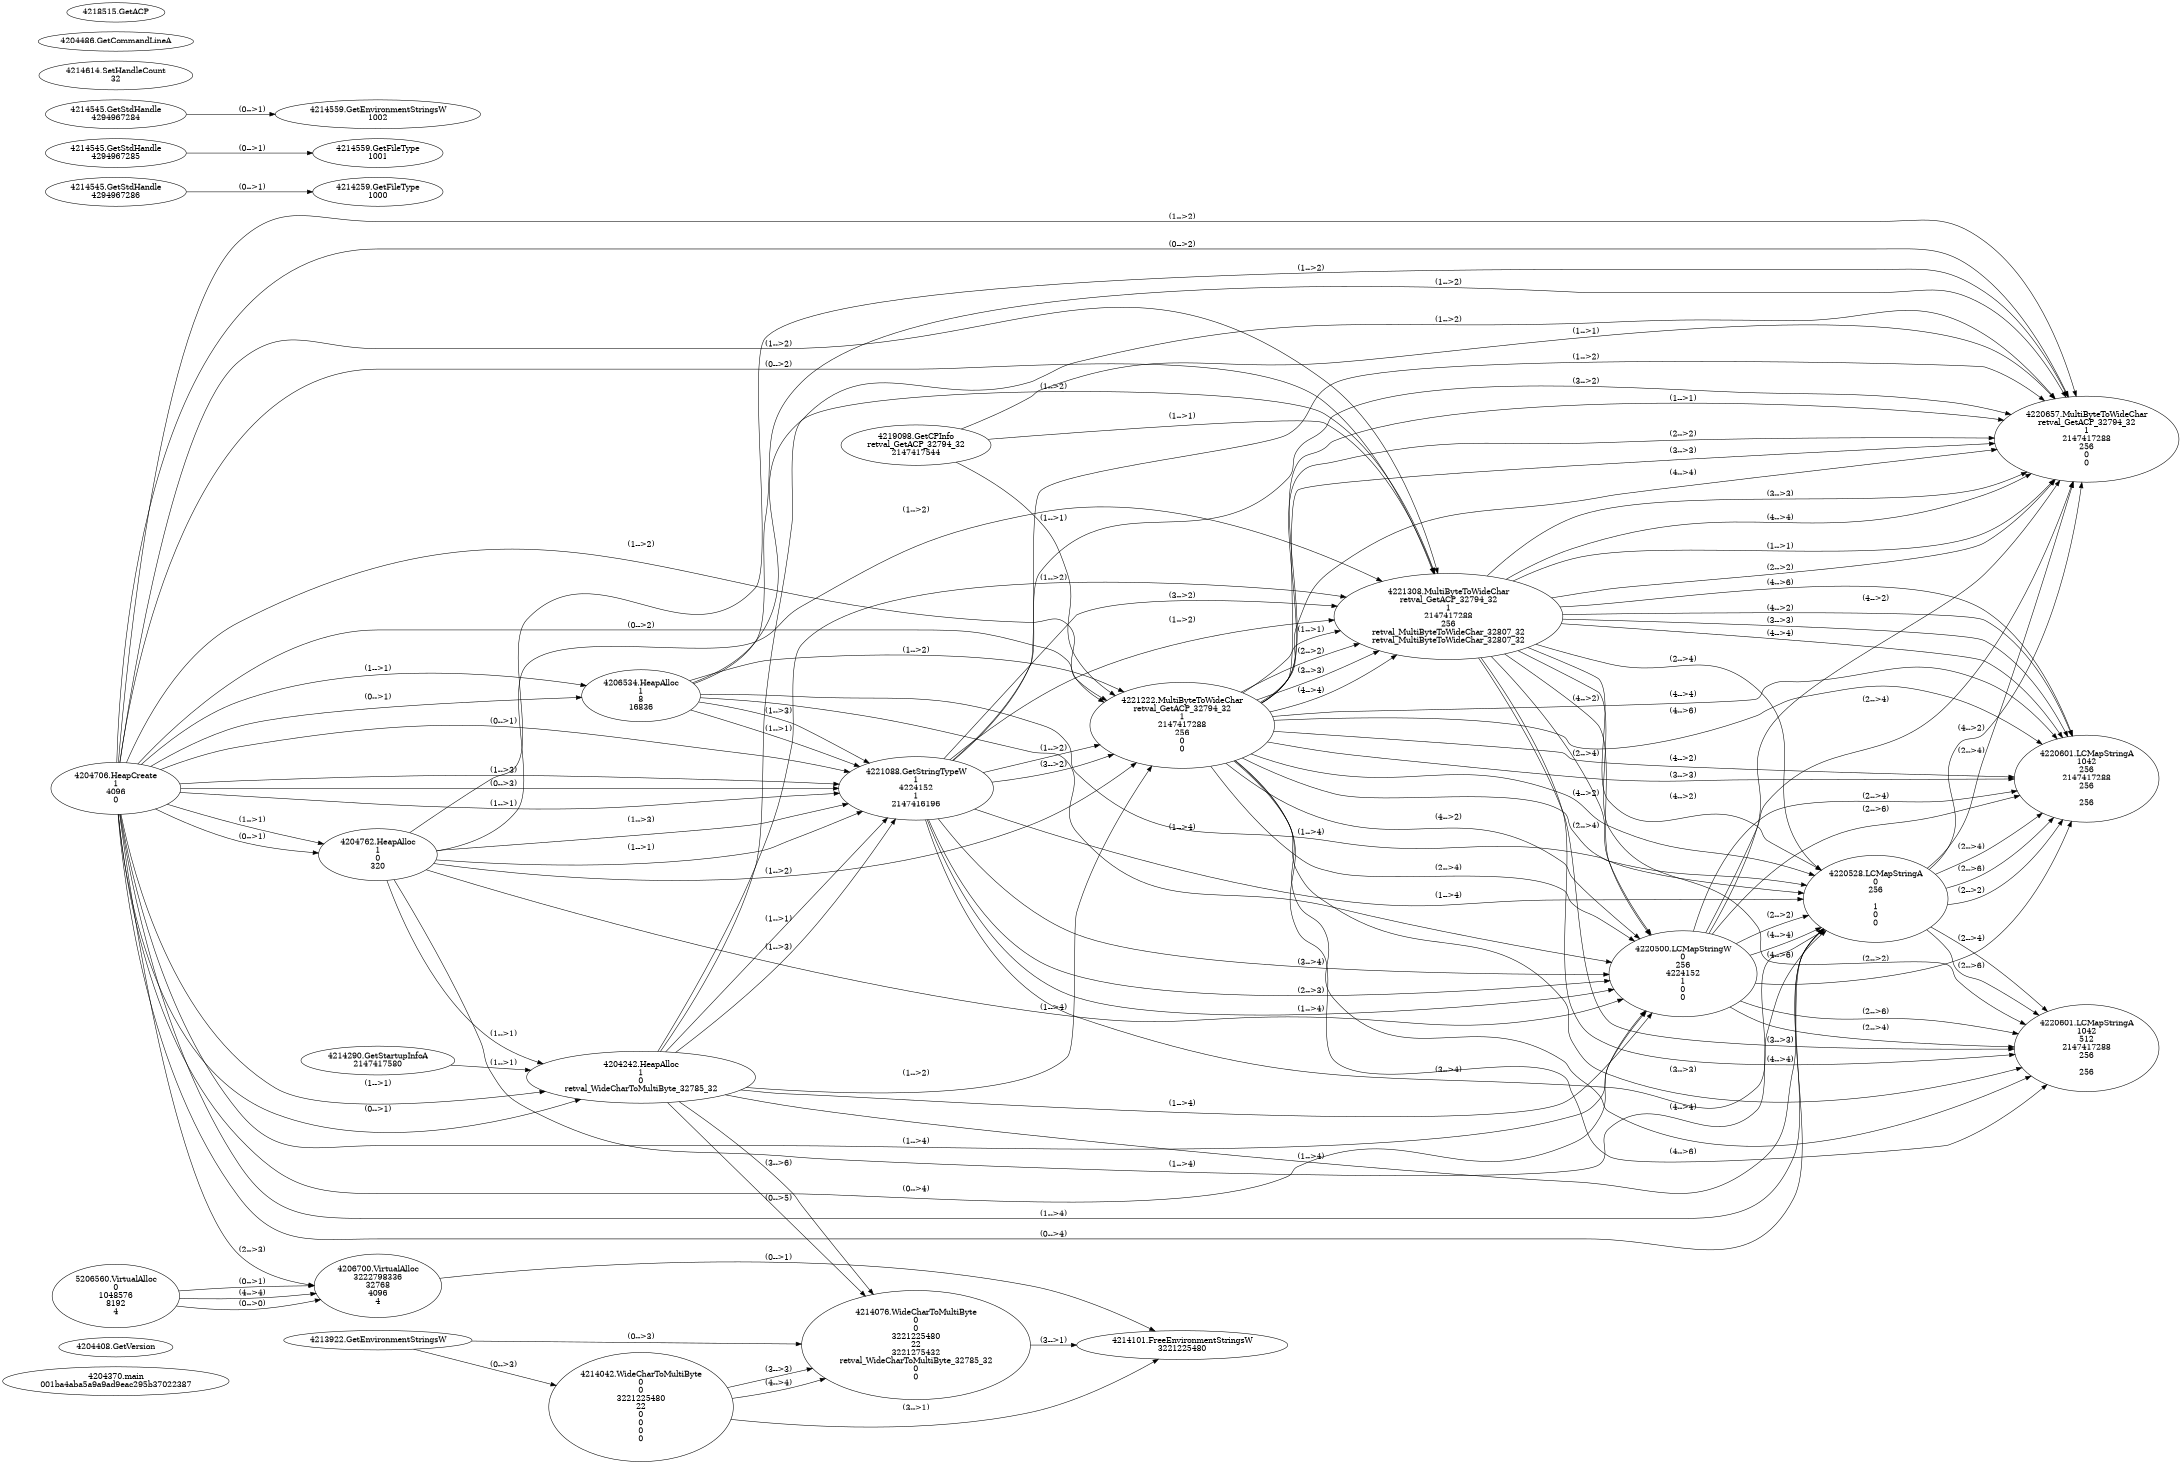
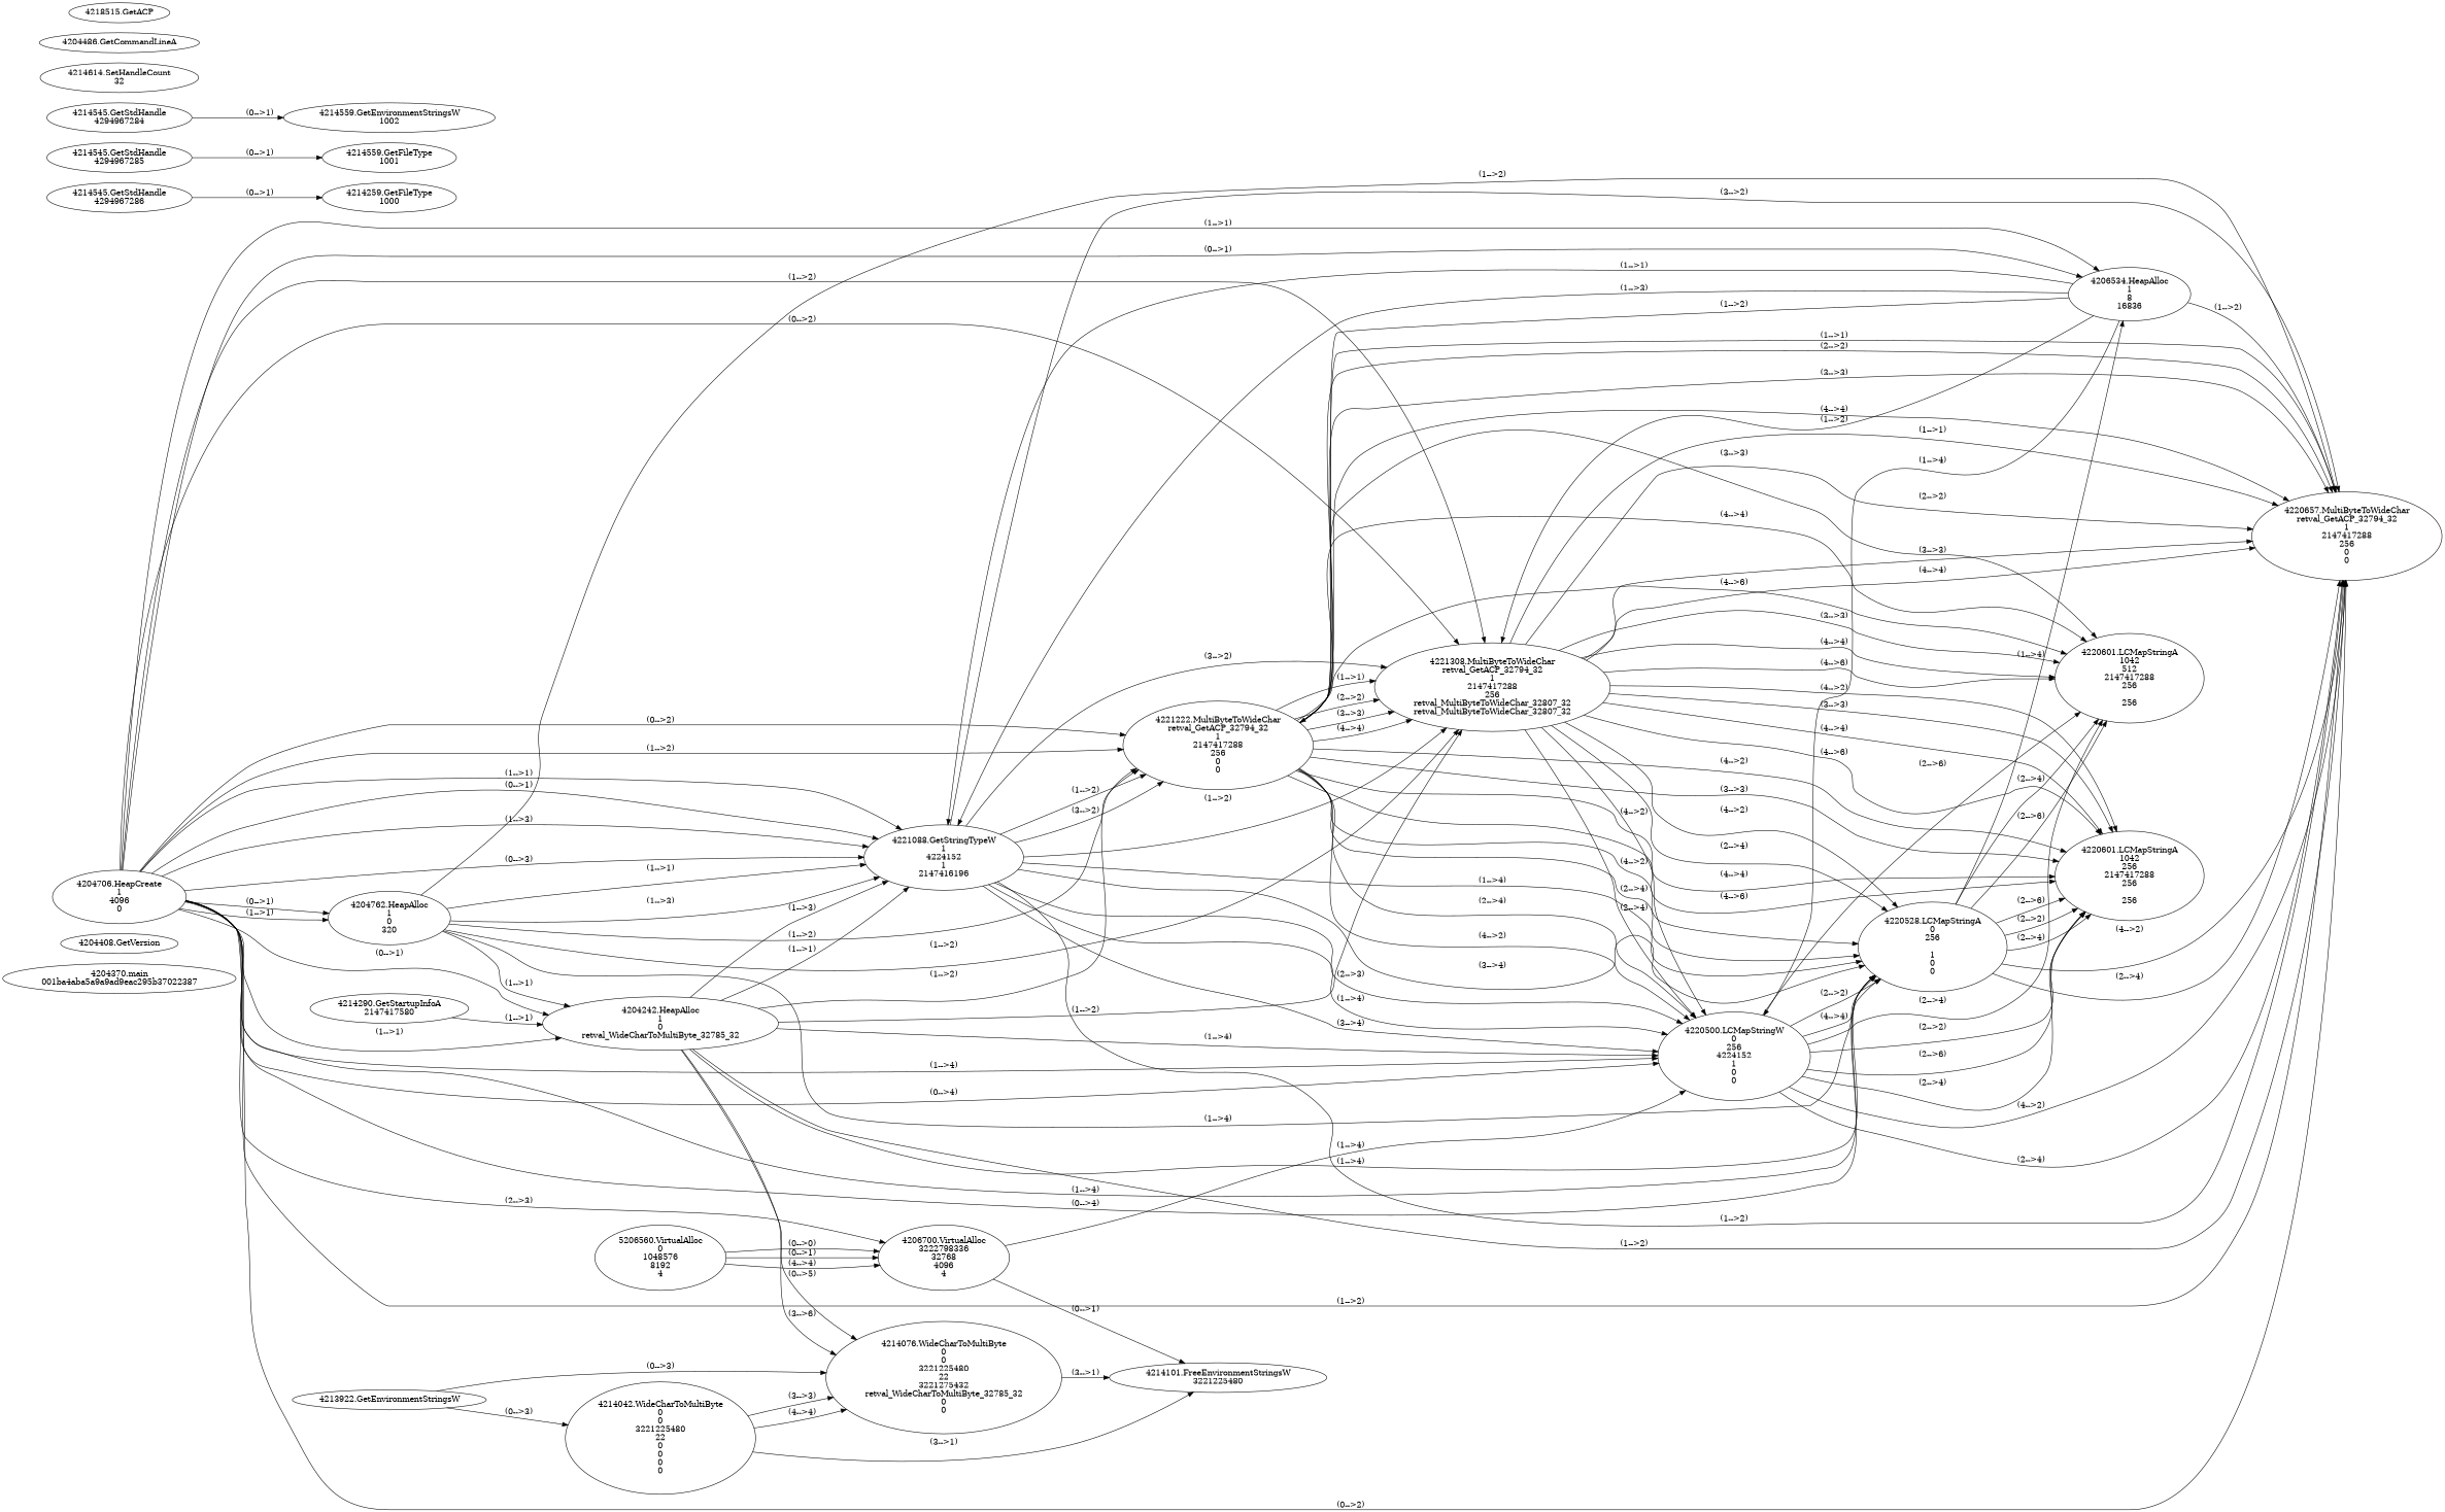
  digraph {
    rankdir=LR
    n1 [label="4204370.main\n001ba4aba5a9a9ad9eac295b37022387"]
    n2 [label="4204408.GetVersion\n"]
    n3 [label="4204706.HeapCreate\n1\n4096\n0"]
    n4 [label="4204762.HeapAlloc\n1\n0\n320"]
    n5 [label="4206534.HeapAlloc\n1\n8\n16836"]
    n6 [label="4206700.VirtualAlloc\n3222798336\n32768\n4096\n4"]
    n7 [label="4204242.HeapAlloc\n1\n0\nretval_WideCharToMultiByte_32785_32"]
    n8 [label="4221088.GetStringTypeW\n1\n4224152\n1\n2147416196"]
    n9 [label="4221222.MultiByteToWideChar\nretval_GetACP_32794_32\n1\n2147417288\n256\n0\n0"]
    n10 [label="4221308.MultiByteToWideChar\nretval_GetACP_32794_32\n1\n2147417288\n256\nretval_MultiByteToWideChar_32807_32\nretval_MultiByteToWideChar_32807_32"]
    n11 [label="4220500.LCMapStringW\n0\n256\n4224152\n1\n0\n0"]
    n12 [label="4220528.LCMapStringA\n0\n256\n\n1\n0\n0"]
    n13 [label="4220657.MultiByteToWideChar\nretval_GetACP_32794_32\n1\n2147417288\n256\n0\n0"]
    n14 [label="4214101.FreeEnvironmentStringsW\n3221225480"]
    n15 [label="4214076.WideCharToMultiByte\n0\n0\n3221225480\n22\n3221275432\nretval_WideCharToMultiByte_32785_32\n0\n0"]
    n16 [label="4220601.LCMapStringA\n1042\n512\n2147417288\n256\n\n256"]
    n17 [label="4220601.LCMapStringA\n1042\n256\n2147417288\n256\n\n256"]
    n18 [label="5206560.VirtualAlloc\n0\n1048576\n8192\n4"]
    n19 [label="4214290.GetStartupInfoA\n2147417580"]
    n20 [label="4214545.GetStdHandle\n4294967286"]
    n21 [label="4214259.GetFileType\n1000"]
    n22 [label="4214545.GetStdHandle\n4294967285"]
    n23 [label="4214559.GetFileType\n1001"]
    n24 [label="4214545.GetStdHandle\n4294967284"]
    n25 [label="4214559.GetEnvironmentStringsW\n1002"]
    n26 [label="4214614.SetHandleCount\n32"]
    n27 [label="4204486.GetCommandLineA\n"]
    n28 [label="4213922.GetEnvironmentStringsW\n"]
    n29 [label="4214042.WideCharToMultiByte\n0\n0\n3221225480\n22\n0\n0\n0\n0"]
    n30 [label="4218515.GetACP\n"]
-   n31 [label="4219098.GetCPInfo\nretval_GetACP_32794_32\n2147417544"]
    n3 -> n4 [label="(1-->1)"]
    n3 -> n4 [label="(0-->1)"]
    n3 -> n5 [label="(1-->1)"]
    n3 -> n5 [label="(0-->1)"]
    n3 -> n6 [label="(2-->3)"]
    n3 -> n7 [label="(1-->1)"]
    n3 -> n7 [label="(0-->1)"]
    n3 -> n8 [label="(1-->1)"]
    n3 -> n8 [label="(0-->1)"]
    n3 -> n8 [label="(1-->3)"]
    n3 -> n8 [label="(0-->3)"]
    n3 -> n9 [label="(1-->2)"]
    n3 -> n9 [label="(0-->2)"]
    n3 -> n10 [label="(1-->2)"]
    n3 -> n10 [label="(0-->2)"]
    n3 -> n11 [label="(1-->4)"]
    n3 -> n11 [label="(0-->4)"]
    n3 -> n12 [label="(1-->4)"]
    n3 -> n12 [label="(0-->4)"]
    n3 -> n13 [label="(1-->2)"]
    n3 -> n13 [label="(0-->2)"]
    n4 -> n7 [label="(1-->1)"]
    n4 -> n8 [label="(1-->1)"]
    n4 -> n8 [label="(1-->3)"]
    n4 -> n9 [label="(1-->2)"]
    n4 -> n10 [label="(1-->2)"]
-   n4 -> n11 [label="(1-->4)"]
+   n6 -> n11 [label="(1-->4)"]
    n4 -> n12 [label="(1-->4)"]
    n4 -> n13 [label="(1-->2)"]
    n5 -> n8 [label="(1-->1)"]
    n5 -> n8 [label="(1-->3)"]
    n5 -> n9 [label="(1-->2)"]
    n5 -> n10 [label="(1-->2)"]
    n5 -> n11 [label="(1-->4)"]
-   n5 -> n12 [label="(1-->4)"]
+   n12 -> n5 [label="(1-->4)"]
    n5 -> n13 [label="(1-->2)"]
    n6 -> n14 [label="(0-->1)"]
    n7 -> n8 [label="(1-->1)"]
    n7 -> n8 [label="(1-->3)"]
    n7 -> n9 [label="(1-->2)"]
    n7 -> n10 [label="(1-->2)"]
    n7 -> n11 [label="(1-->4)"]
    n7 -> n12 [label="(1-->4)"]
    n7 -> n13 [label="(1-->2)"]
    n7 -> n15 [label="(0-->5)"]
    n7 -> n15 [label="(3-->6)"]
    n8 -> n9 [label="(1-->2)"]
    n8 -> n9 [label="(3-->2)"]
    n8 -> n10 [label="(1-->2)"]
    n8 -> n10 [label="(3-->2)"]
    n8 -> n11 [label="(2-->3)"]
    n8 -> n11 [label="(1-->4)"]
    n8 -> n11 [label="(3-->4)"]
    n8 -> n12 [label="(1-->4)"]
    n8 -> n12 [label="(3-->4)"]
    n8 -> n13 [label="(1-->2)"]
    n8 -> n13 [label="(3-->2)"]
    n9 -> n10 [label="(1-->1)"]
    n9 -> n10 [label="(2-->2)"]
    n9 -> n10 [label="(3-->3)"]
    n9 -> n10 [label="(4-->4)"]
    n9 -> n11 [label="(4-->2)"]
    n9 -> n11 [label="(2-->4)"]
    n9 -> n12 [label="(4-->2)"]
    n9 -> n12 [label="(2-->4)"]
    n9 -> n13 [label="(1-->1)"]
    n9 -> n13 [label="(2-->2)"]
    n9 -> n13 [label="(3-->3)"]
    n9 -> n13 [label="(4-->4)"]
    n9 -> n16 [label="(3-->3)"]
    n9 -> n16 [label="(4-->4)"]
    n9 -> n16 [label="(4-->6)"]
    n9 -> n17 [label="(4-->2)"]
    n9 -> n17 [label="(3-->3)"]
    n9 -> n17 [label="(4-->4)"]
    n9 -> n17 [label="(4-->6)"]
    n10 -> n11 [label="(4-->2)"]
    n10 -> n11 [label="(2-->4)"]
    n10 -> n12 [label="(4-->2)"]
    n10 -> n12 [label="(2-->4)"]
    n10 -> n13 [label="(1-->1)"]
    n10 -> n13 [label="(2-->2)"]
    n10 -> n13 [label="(3-->3)"]
    n10 -> n13 [label="(4-->4)"]
    n10 -> n16 [label="(3-->3)"]
    n10 -> n16 [label="(4-->4)"]
    n10 -> n16 [label="(4-->6)"]
    n10 -> n17 [label="(4-->2)"]
    n10 -> n17 [label="(3-->3)"]
    n10 -> n17 [label="(4-->4)"]
    n10 -> n17 [label="(4-->6)"]
    n11 -> n12 [label="(2-->2)"]
    n11 -> n12 [label="(4-->4)"]
    n11 -> n13 [label="(4-->2)"]
    n11 -> n13 [label="(2-->4)"]
    n11 -> n16 [label="(2-->4)"]
    n11 -> n16 [label="(2-->6)"]
    n11 -> n17 [label="(2-->2)"]
    n11 -> n17 [label="(2-->4)"]
    n11 -> n17 [label="(2-->6)"]
    n12 -> n13 [label="(4-->2)"]
    n12 -> n13 [label="(2-->4)"]
    n12 -> n16 [label="(2-->4)"]
    n12 -> n16 [label="(2-->6)"]
    n12 -> n17 [label="(2-->2)"]
    n12 -> n17 [label="(2-->4)"]
    n12 -> n17 [label="(2-->6)"]
    n15 -> n14 [label="(3-->1)"]
    n18 -> n6 [label="(0-->1)"]
    n18 -> n6 [label="(4-->4)"]
    n18 -> n6 [label="(0-->0)"]
    n19 -> n7 [label="(1-->1)"]
    n20 -> n21 [label="(0-->1)"]
    n22 -> n23 [label="(0-->1)"]
    n24 -> n25 [label="(0-->1)"]
    n28 -> n15 [label="(0-->3)"]
    n28 -> n29 [label="(0-->3)"]
    n29 -> n14 [label="(3-->1)"]
    n29 -> n15 [label="(3-->3)"]
    n29 -> n15 [label="(4-->4)"]
-   n31 -> n9 [label="(1-->1)"]
-   n31 -> n10 [label="(1-->1)"]
-   n31 -> n13 [label="(1-->1)"]
  }
